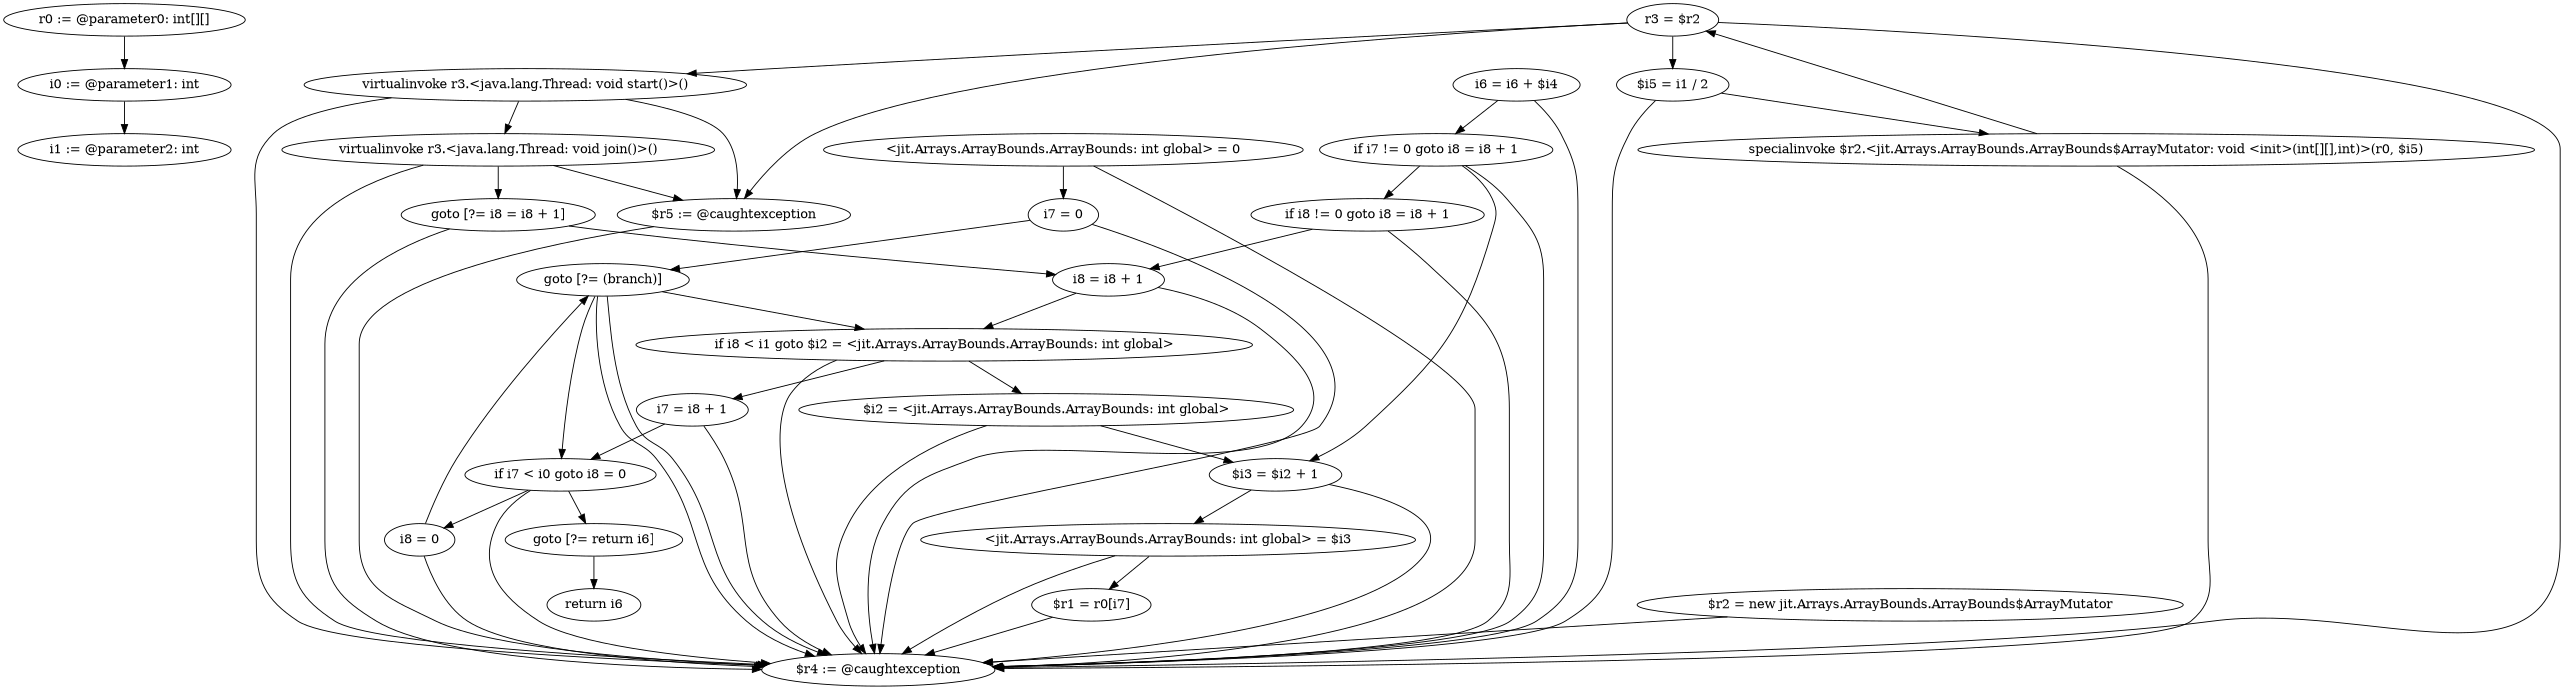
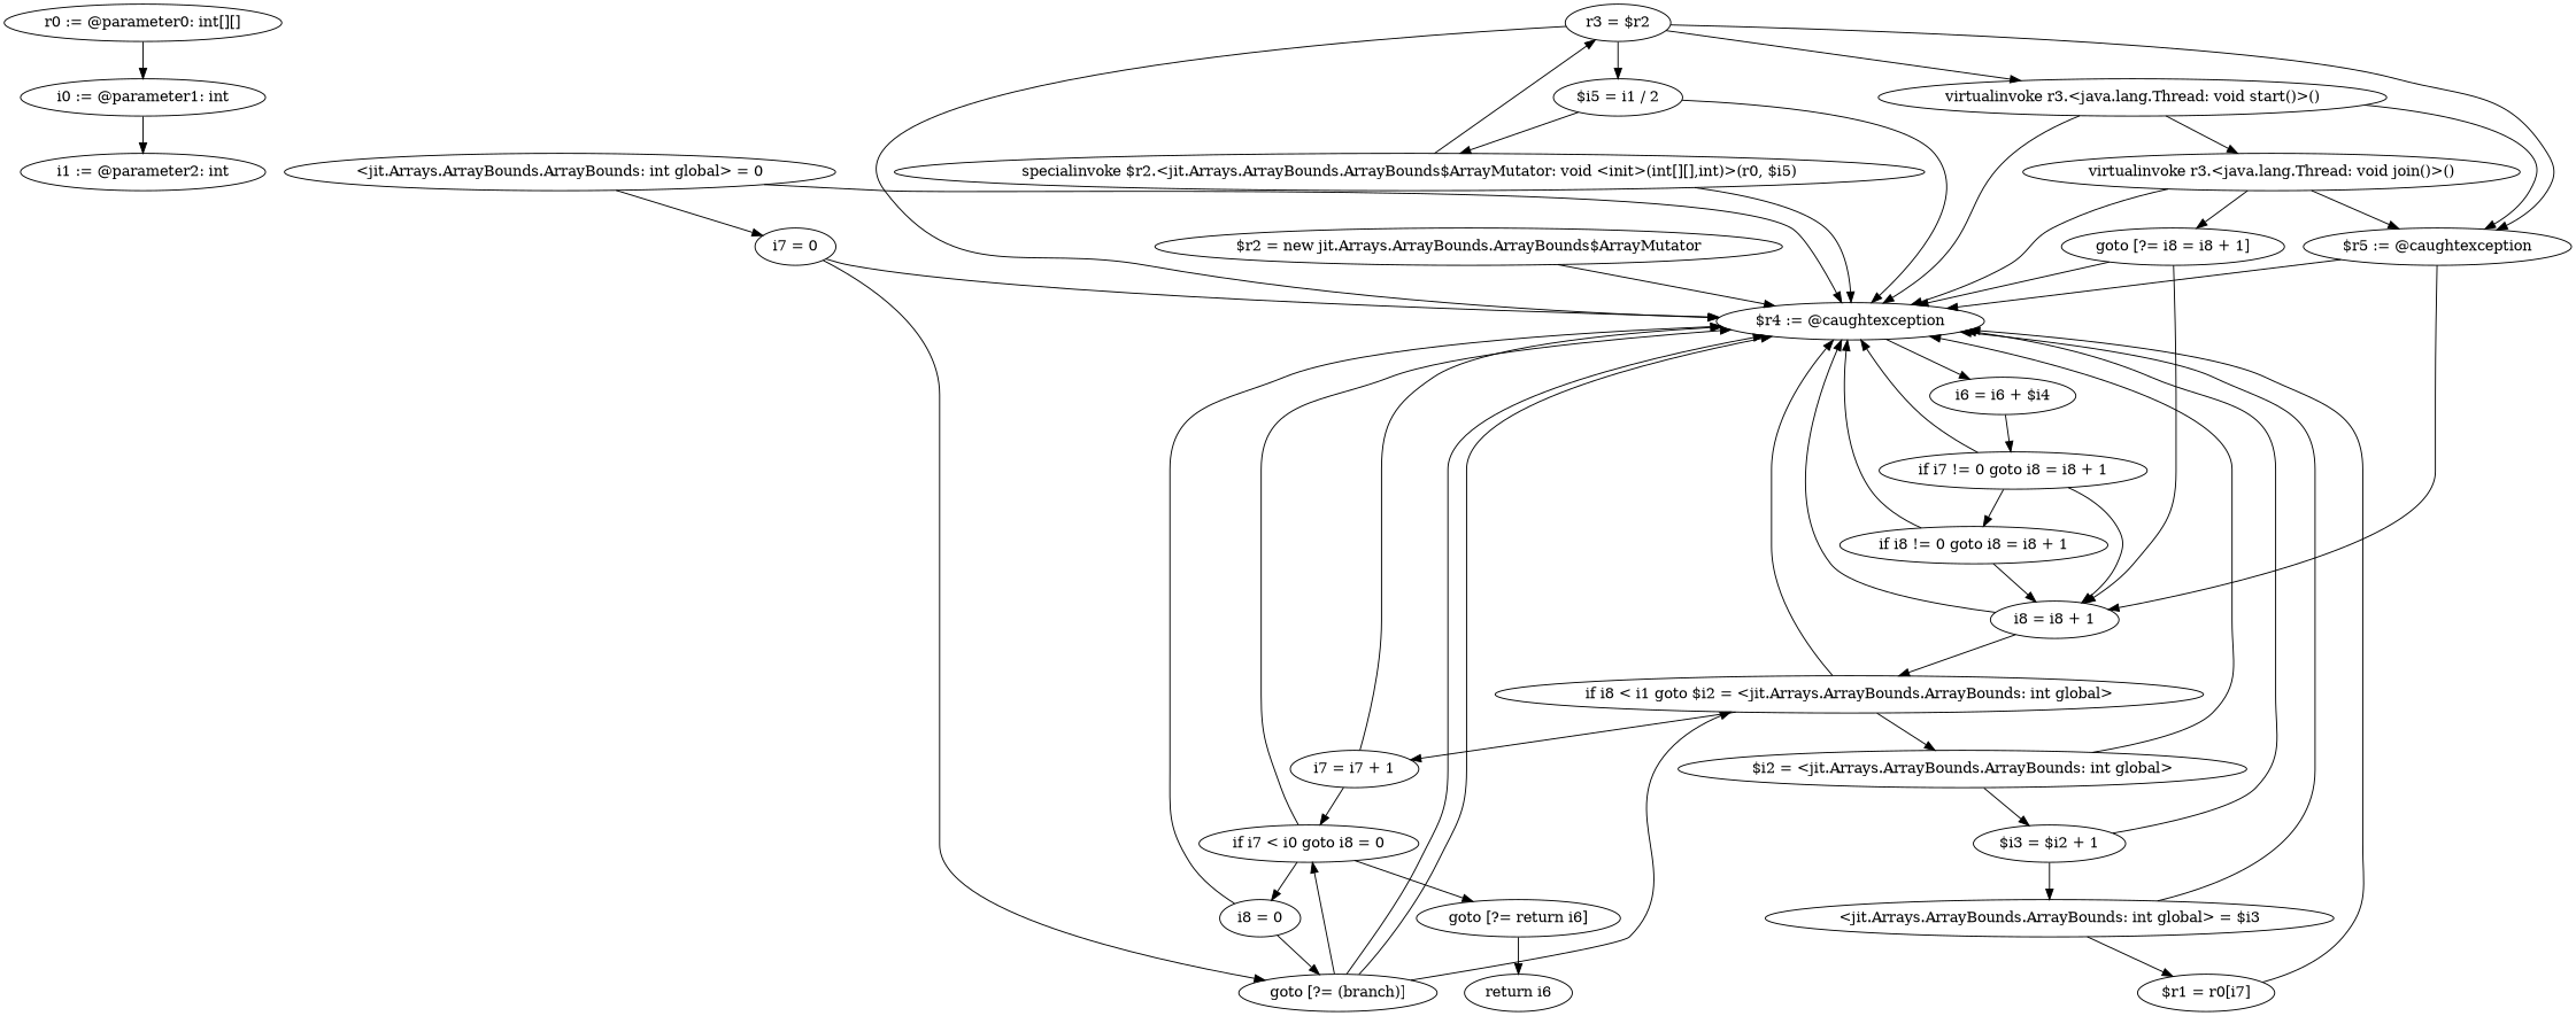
  digraph {
    "r0 := @parameter0: int[][]"
    "i0 := @parameter1: int"
    "i1 := @parameter2: int"
    "<jit.Arrays.ArrayBounds.ArrayBounds: int global> = 0"
    "i7 = 0"
    "$r4 := @caughtexception"
    "goto [?= (branch)]"
    "if i8 < i1 goto $i2 = <jit.Arrays.ArrayBounds.ArrayBounds: int global>"
    "if i7 < i0 goto i8 = 0"
    "$i2 = <jit.Arrays.ArrayBounds.ArrayBounds: int global>"
-   "i7 = i7 + 1" [label="i7 = i8 + 1"]
+   "i7 = i7 + 1"
    "i8 = 0"
    "goto [?= return i6]"
    "$i3 = $i2 + 1"
    "<jit.Arrays.ArrayBounds.ArrayBounds: int global> = $i3"
    "$r1 = r0[i7]"
    "i6 = i6 + $i4"
    "if i7 != 0 goto i8 = i8 + 1"
    "if i8 != 0 goto i8 = i8 + 1"
    "i8 = i8 + 1"
    "$r2 = new jit.Arrays.ArrayBounds.ArrayBounds$ArrayMutator"
    "$i5 = i1 / 2"
    "specialinvoke $r2.<jit.Arrays.ArrayBounds.ArrayBounds$ArrayMutator: void <init>(int[][],int)>(r0, $i5)"
    "r3 = $r2"
    "virtualinvoke r3.<java.lang.Thread: void start()>()"
    "$r5 := @caughtexception"
    "virtualinvoke r3.<java.lang.Thread: void join()>()"
    "goto [?= i8 = i8 + 1]"
    "return i6"
    "r0 := @parameter0: int[][]" -> "i0 := @parameter1: int"
    "i0 := @parameter1: int" -> "i1 := @parameter2: int"
    "<jit.Arrays.ArrayBounds.ArrayBounds: int global> = 0" -> "i7 = 0"
    "<jit.Arrays.ArrayBounds.ArrayBounds: int global> = 0" -> "$r4 := @caughtexception"
    "i7 = 0" -> "$r4 := @caughtexception"
    "i7 = 0" -> "goto [?= (branch)]"
    "goto [?= (branch)]" -> "$r4 := @caughtexception"
    "goto [?= (branch)]" -> "$r4 := @caughtexception"
    "goto [?= (branch)]" -> "if i8 < i1 goto $i2 = <jit.Arrays.ArrayBounds.ArrayBounds: int global>"
    "goto [?= (branch)]" -> "if i7 < i0 goto i8 = 0"
    "if i8 < i1 goto $i2 = <jit.Arrays.ArrayBounds.ArrayBounds: int global>" -> "$r4 := @caughtexception"
    "if i8 < i1 goto $i2 = <jit.Arrays.ArrayBounds.ArrayBounds: int global>" -> "$i2 = <jit.Arrays.ArrayBounds.ArrayBounds: int global>"
    "if i8 < i1 goto $i2 = <jit.Arrays.ArrayBounds.ArrayBounds: int global>" -> "i7 = i7 + 1"
    "if i7 < i0 goto i8 = 0" -> "$r4 := @caughtexception"
    "if i7 < i0 goto i8 = 0" -> "i8 = 0"
    "if i7 < i0 goto i8 = 0" -> "goto [?= return i6]"
    "$i2 = <jit.Arrays.ArrayBounds.ArrayBounds: int global>" -> "$r4 := @caughtexception"
    "$i2 = <jit.Arrays.ArrayBounds.ArrayBounds: int global>" -> "$i3 = $i2 + 1"
    "i7 = i7 + 1" -> "$r4 := @caughtexception"
    "i7 = i7 + 1" -> "if i7 < i0 goto i8 = 0"
    "i8 = 0" -> "$r4 := @caughtexception"
    "i8 = 0" -> "goto [?= (branch)]"
    "goto [?= return i6]" -> "return i6"
    "$i3 = $i2 + 1" -> "$r4 := @caughtexception"
    "$i3 = $i2 + 1" -> "<jit.Arrays.ArrayBounds.ArrayBounds: int global> = $i3"
    "<jit.Arrays.ArrayBounds.ArrayBounds: int global> = $i3" -> "$r4 := @caughtexception"
    "<jit.Arrays.ArrayBounds.ArrayBounds: int global> = $i3" -> "$r1 = r0[i7]"
    "$r1 = r0[i7]" -> "$r4 := @caughtexception"
-   "i6 = i6 + $i4" -> "$r4 := @caughtexception"
+   "$r4 := @caughtexception" -> "i6 = i6 + $i4"
    "i6 = i6 + $i4" -> "if i7 != 0 goto i8 = i8 + 1"
    "if i7 != 0 goto i8 = i8 + 1" -> "$r4 := @caughtexception"
    "if i7 != 0 goto i8 = i8 + 1" -> "if i8 != 0 goto i8 = i8 + 1"
-   "if i7 != 0 goto i8 = i8 + 1" -> "$i3 = $i2 + 1"
+   "if i7 != 0 goto i8 = i8 + 1" -> "i8 = i8 + 1"
    "if i8 != 0 goto i8 = i8 + 1" -> "$r4 := @caughtexception"
    "if i8 != 0 goto i8 = i8 + 1" -> "i8 = i8 + 1"
    "i8 = i8 + 1" -> "$r4 := @caughtexception"
    "i8 = i8 + 1" -> "if i8 < i1 goto $i2 = <jit.Arrays.ArrayBounds.ArrayBounds: int global>"
    "$r2 = new jit.Arrays.ArrayBounds.ArrayBounds$ArrayMutator" -> "$r4 := @caughtexception"
    "$i5 = i1 / 2" -> "$r4 := @caughtexception"
    "$i5 = i1 / 2" -> "specialinvoke $r2.<jit.Arrays.ArrayBounds.ArrayBounds$ArrayMutator: void <init>(int[][],int)>(r0, $i5)"
    "specialinvoke $r2.<jit.Arrays.ArrayBounds.ArrayBounds$ArrayMutator: void <init>(int[][],int)>(r0, $i5)" -> "$r4 := @caughtexception"
    "specialinvoke $r2.<jit.Arrays.ArrayBounds.ArrayBounds$ArrayMutator: void <init>(int[][],int)>(r0, $i5)" -> "r3 = $r2"
    "r3 = $r2" -> "$r4 := @caughtexception"
    "r3 = $r2" -> "$i5 = i1 / 2"
    "r3 = $r2" -> "virtualinvoke r3.<java.lang.Thread: void start()>()"
    "r3 = $r2" -> "$r5 := @caughtexception"
    "virtualinvoke r3.<java.lang.Thread: void start()>()" -> "$r4 := @caughtexception"
    "virtualinvoke r3.<java.lang.Thread: void start()>()" -> "$r5 := @caughtexception"
    "virtualinvoke r3.<java.lang.Thread: void start()>()" -> "virtualinvoke r3.<java.lang.Thread: void join()>()"
    "$r5 := @caughtexception" -> "$r4 := @caughtexception"
+   "$r5 := @caughtexception" -> "i8 = i8 + 1"
    "virtualinvoke r3.<java.lang.Thread: void join()>()" -> "$r4 := @caughtexception"
    "virtualinvoke r3.<java.lang.Thread: void join()>()" -> "$r5 := @caughtexception"
    "virtualinvoke r3.<java.lang.Thread: void join()>()" -> "goto [?= i8 = i8 + 1]"
    "goto [?= i8 = i8 + 1]" -> "$r4 := @caughtexception"
    "goto [?= i8 = i8 + 1]" -> "i8 = i8 + 1"
  }
